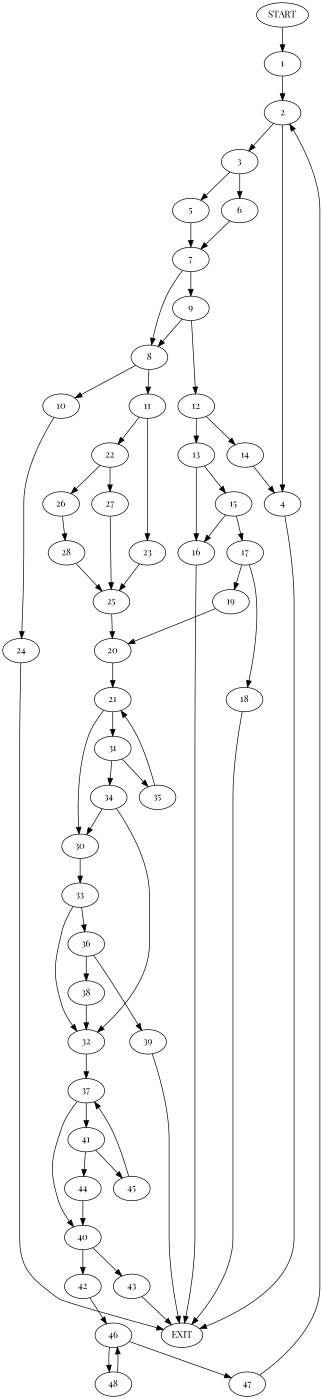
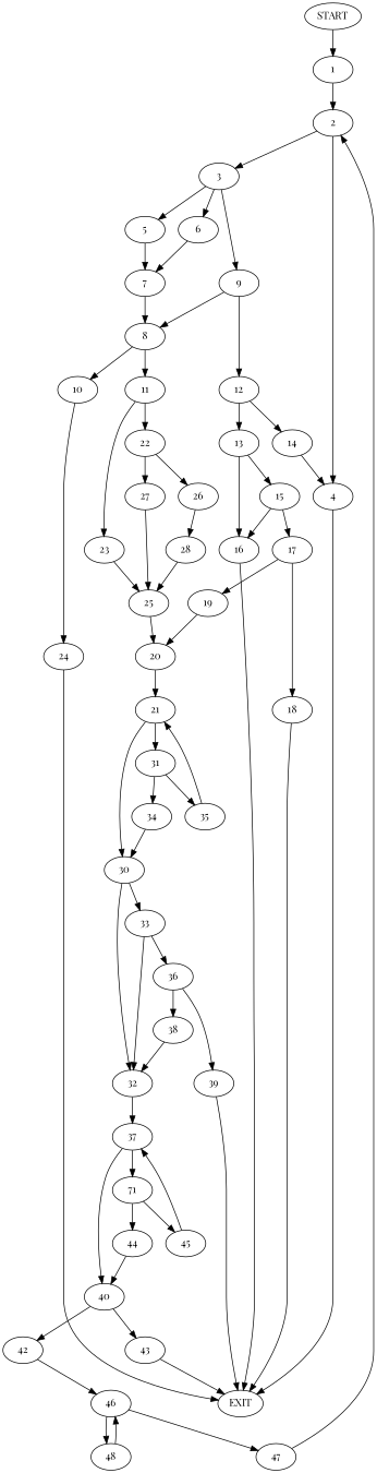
  digraph {
    fontname="Playfair Display"
    node [fontname="Playfair Display"]
    edge [fontname="Playfair Display"]
    n1 [label=START]
    1
    2
    n4 [label=EXIT]
    3
    4
    5
    6
    7
    8
    9
    10
    11
    12
    24
    22
    23
    13
    14
    26
    27
    25
    15
    16
    17
    18
    19
    20
    21
    30
    31
    32
    33
    34
    35
    28
    37
    36
    40
-   41
+   41 [label=71]
    38
    39
    42
    43
    44
    45
    46
    47
    48
    n1 -> 1
    1 -> 2
    2 -> 3
    2 -> 4
    3 -> 5
    3 -> 6
    4 -> n4
    5 -> 7
    6 -> 7
    7 -> 8
-   7 -> 9
+   3 -> 9
    8 -> 10
    8 -> 11
    9 -> 8
    9 -> 12
    10 -> 24
    11 -> 22
    11 -> 23
    12 -> 13
    12 -> 14
    24 -> n4
    22 -> 26
    22 -> 27
    23 -> 25
    13 -> 15
    13 -> 16
    14 -> 4
    26 -> 28
    27 -> 25
    25 -> 20
    15 -> 16
    15 -> 17
    16 -> n4
    17 -> 18
    17 -> 19
    18 -> n4
    19 -> 20
    20 -> 21
    21 -> 30
    21 -> 31
-   34 -> 32
+   30 -> 32
    30 -> 33
    31 -> 34
    31 -> 35
    32 -> 37
    33 -> 32
    33 -> 36
    34 -> 30
    35 -> 21
    28 -> 25
    37 -> 40
    37 -> 41
    36 -> 38
    36 -> 39
    40 -> 42
    40 -> 43
    41 -> 44
    41 -> 45
    38 -> 32
    39 -> n4
    42 -> 46
    43 -> n4
    44 -> 40
    45 -> 37
    46 -> 47
    46 -> 48
    47 -> 2
    48 -> 46
  }
